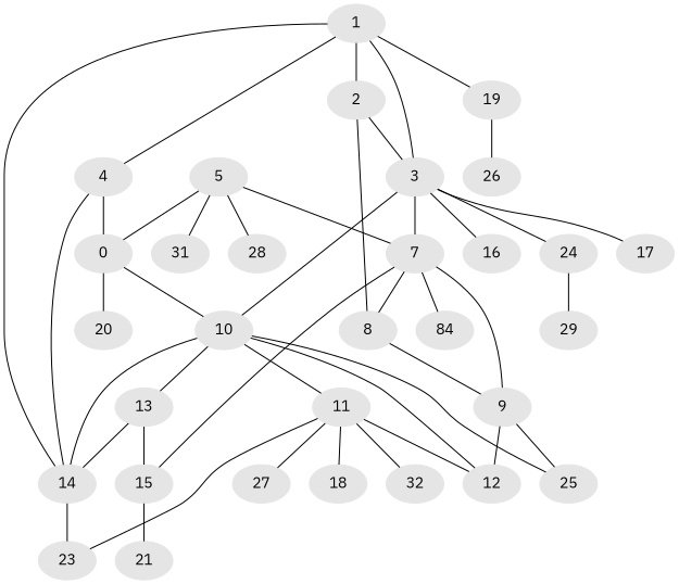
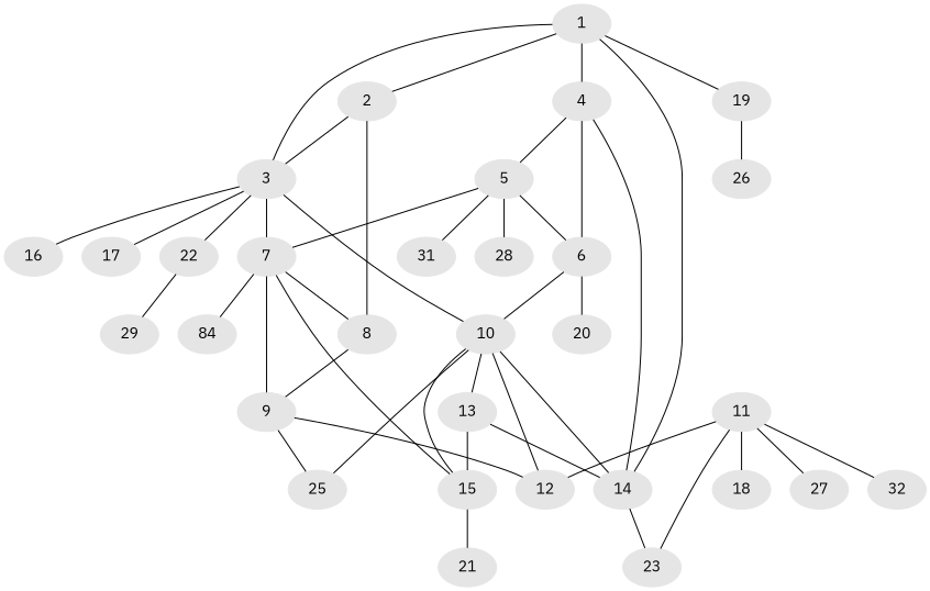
  graph {
    fontname="IBM Plex Sans"
    node [color=gray90 fontname="IBM Plex Sans" style=filled]
    edge [fontname="IBM Plex Sans" weight=1.0]
    1
    2
    3
    4
    14
    19
    8
    7
    10
    16
    17
-   22 [label=24]
+   22
    5
-   6 [label=0]
+   6
    23
    26
    9
    15
    n19 [label=84]
    12
    25
    11
    13
    29
    28
    31
    20
    21
    18
    27
    32
    1 -- 2
    1 -- 3
    1 -- 4
    1 -- 14
    1 -- 19
    2 -- 3
    2 -- 8
    3 -- 7
    3 -- 10
    3 -- 16
    3 -- 17
    3 -- 22
    4 -- 14
+   4 -- 5
    4 -- 6
    14 -- 23
    19 -- 26 [weight=2.0]
    8 -- 9
    7 -- 8 [weight=3.0]
    7 -- 9
    7 -- 15
    7 -- n19
    10 -- 14
    10 -- 12 [weight=2.0]
    10 -- 25
-   10 -- 11
+   10 -- 15
    10 -- 13
    22 -- 29
    5 -- 7
    5 -- 6
    5 -- 28
    5 -- 31
    6 -- 10
    6 -- 20 [weight=3.0]
    9 -- 12
    9 -- 25
    15 -- 21
    11 -- 23
    11 -- 12
    11 -- 18
    11 -- 27
    11 -- 32
    13 -- 14
    13 -- 15 [weight=6.0]
  }
